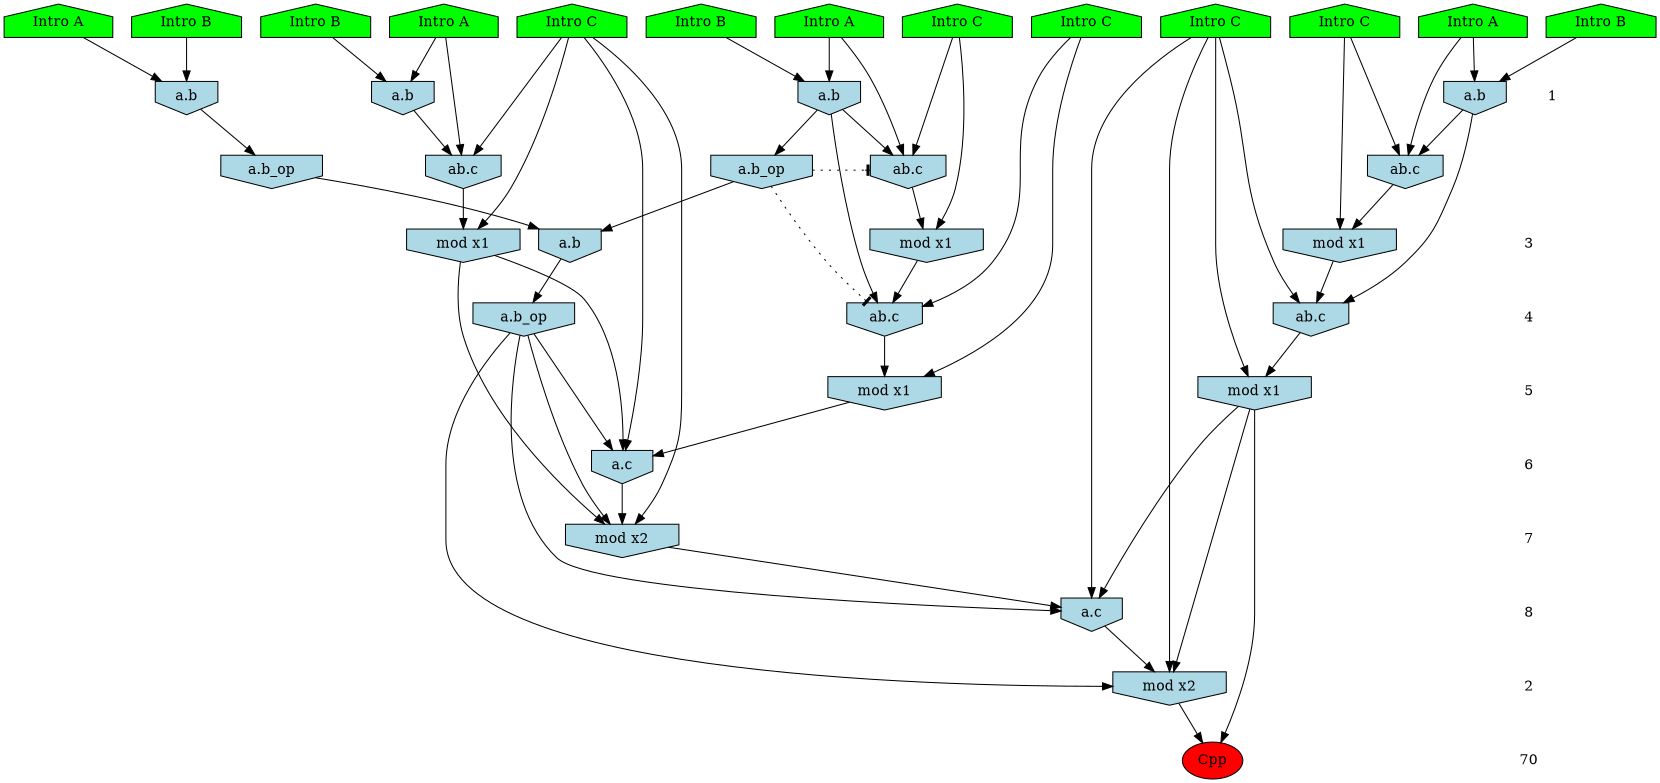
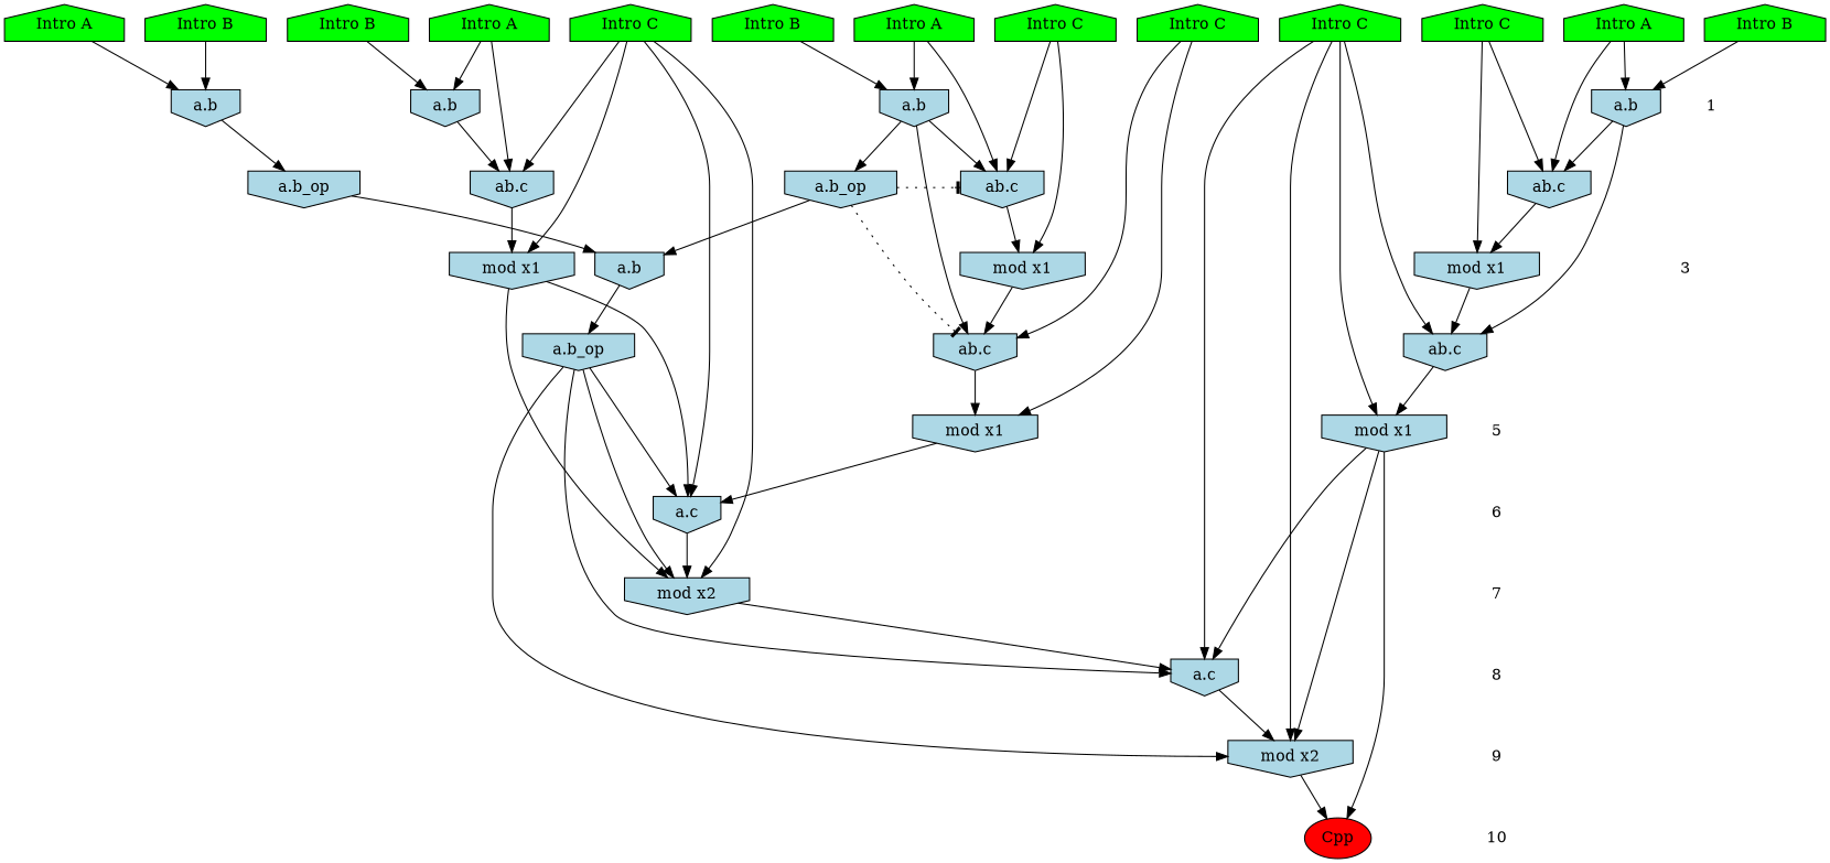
  digraph {
    ranksep=.5
    node [fillcolor=lightblue shape=invhouse style=filled]
    n1 [fillcolor=green label="Intro B" shape=house]
    n2 [fillcolor=green label="Intro A" shape=house]
    n3 [fillcolor=green label="Intro A" shape=house]
    n4 [fillcolor=green label="Intro B" shape=house]
    n5 [fillcolor=green label="Intro B" shape=house]
    n6 [fillcolor=green label="Intro A" shape=house]
    n7 [fillcolor=green label="Intro A" shape=house]
    n8 [fillcolor=green label="Intro B" shape=house]
    n9 [fillcolor=green label="Intro C" shape=house]
    n10 [fillcolor=green label="Intro C" shape=house]
    n11 [fillcolor=green label="Intro C" shape=house]
    n12 [fillcolor=green label="Intro C" shape=house]
    n13 [fillcolor=green label="Intro C" shape=house]
    1 [shape=plaintext fillcolor="" style=""]
    n15 [label="a.b"]
    n16 [label="a.b"]
    n17 [label="a.b"]
    n18 [label="a.b"]
    n19 [label="ab.c"]
    n20 [label="a.b_op"]
    n21 [label="ab.c"]
    n22 [label="a.b_op"]
    n23 [label="ab.c"]
    3 [shape=plaintext fillcolor="" style=""]
    n25 [label="mod x1"]
    n26 [label="a.b"]
    n27 [label="mod x1"]
    n28 [label="mod x1"]
-   4 [shape=plaintext fillcolor="" style=""]
    n30 [label="ab.c"]
    n31 [label="a.b_op"]
    n32 [label="ab.c"]
    5 [shape=plaintext fillcolor="" style=""]
    n34 [label="mod x1"]
    n35 [label="mod x1"]
    6 [shape=plaintext fillcolor="" style=""]
    n37 [label="a.c"]
    7 [shape=plaintext fillcolor="" style=""]
    n39 [label="mod x2"]
    8 [shape=plaintext fillcolor="" style=""]
    n41 [label="a.c"]
-   9 [shape=plaintext label=2 fillcolor="" style=""]
+   9 [shape=plaintext fillcolor="" style=""]
    n43 [label="mod x2"]
-   10 [shape=plaintext label=70 fillcolor="" style=""]
+   10 [shape=plaintext fillcolor="" style=""]
    n45 [fillcolor=red label=Cpp shape=""]
    subgraph sub_1 {
      rank=same
      n1
      n2
      n3
      n4
      n5
      n6
      n7
      n8
      n9
      n10
      n11
      n12
      n13
    }
    subgraph sub_2 {
      rank=same
      1
      n15
      n16
      n17
      n18
    }
    subgraph sub_3 {
      rank=same
      n19
      n20
      n21
      n22
      n23
    }
    subgraph sub_4 {
      rank=same
      3
      n25
      n26
      n27
      n28
    }
    subgraph sub_5 {
      rank=same
-     4
      n30
      n31
      n32
    }
    subgraph sub_6 {
      rank=same
      5
      n34
      n35
    }
    subgraph sub_7 {
      rank=same
      6
      n37
    }
    subgraph sub_8 {
      rank=same
      7
      n39
    }
    subgraph sub_9 {
      rank=same
      8
      n41
    }
    subgraph sub_10 {
      rank=same
      9
      n43
    }
    subgraph sub_11 {
      rank=same
      10
      n45
    }
    n1 -> n15
    n2 -> n15
    n2 -> n19
    n3 -> n18
    n3 -> n21
    n4 -> n17
    n5 -> n16
    n6 -> n17
    n6 -> n23
    n7 -> n16
    n8 -> n18
    n9 -> n30
    n9 -> n34
    n10 -> n23
    n10 -> n28
    n11 -> n32
    n11 -> n35
    n11 -> n41
    n11 -> n43
    n12 -> n19
    n12 -> n25
    n13 -> n21
    n13 -> n27
    n13 -> n37
    n13 -> n39
    n15 -> n19
    n15 -> n22
    n15 -> n30
    n16 -> n20
    n17 -> n23
    n17 -> n32
    n18 -> n21
    n19 -> n25
    n20 -> n26
    n21 -> n27
    n22 -> n19 [arrowhead=tee style=dotted]
    n22 -> n26
    n22 -> n30 [arrowhead=tee style=dotted]
    n23 -> n28
-   3 -> 4 [style=invis]
    n25 -> n30
    n26 -> n31
    n27 -> n37
    n27 -> n39
    n28 -> n32
-   4 -> 5 [style=invis]
    n30 -> n34
    n31 -> n37
    n31 -> n39
    n31 -> n41
    n31 -> n43
    n32 -> n35
    5 -> 6 [style=invis]
    n34 -> n37
    n35 -> n41
    n35 -> n43
    n35 -> n45
    6 -> 7 [style=invis]
    n37 -> n39
    7 -> 8 [style=invis]
    n39 -> n41
    8 -> 9 [style=invis]
    n41 -> n43
    9 -> 10 [style=invis]
    n43 -> n45
  }
